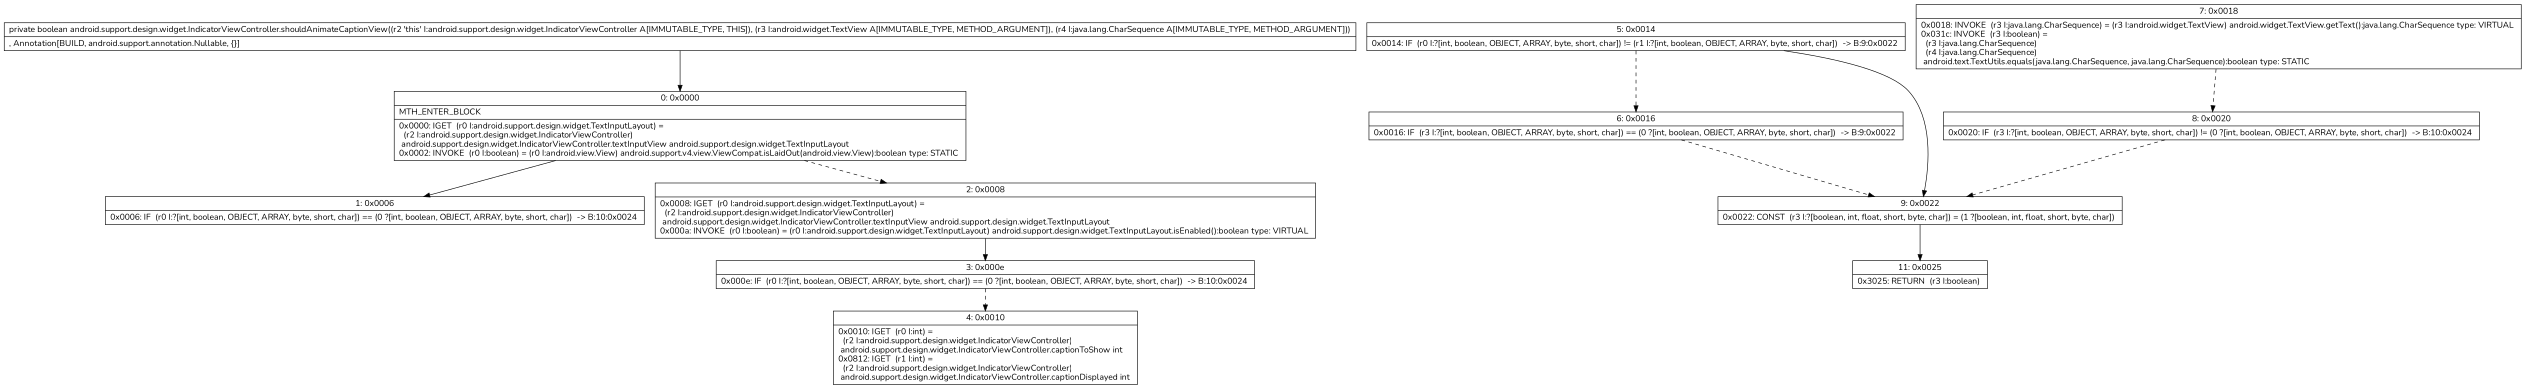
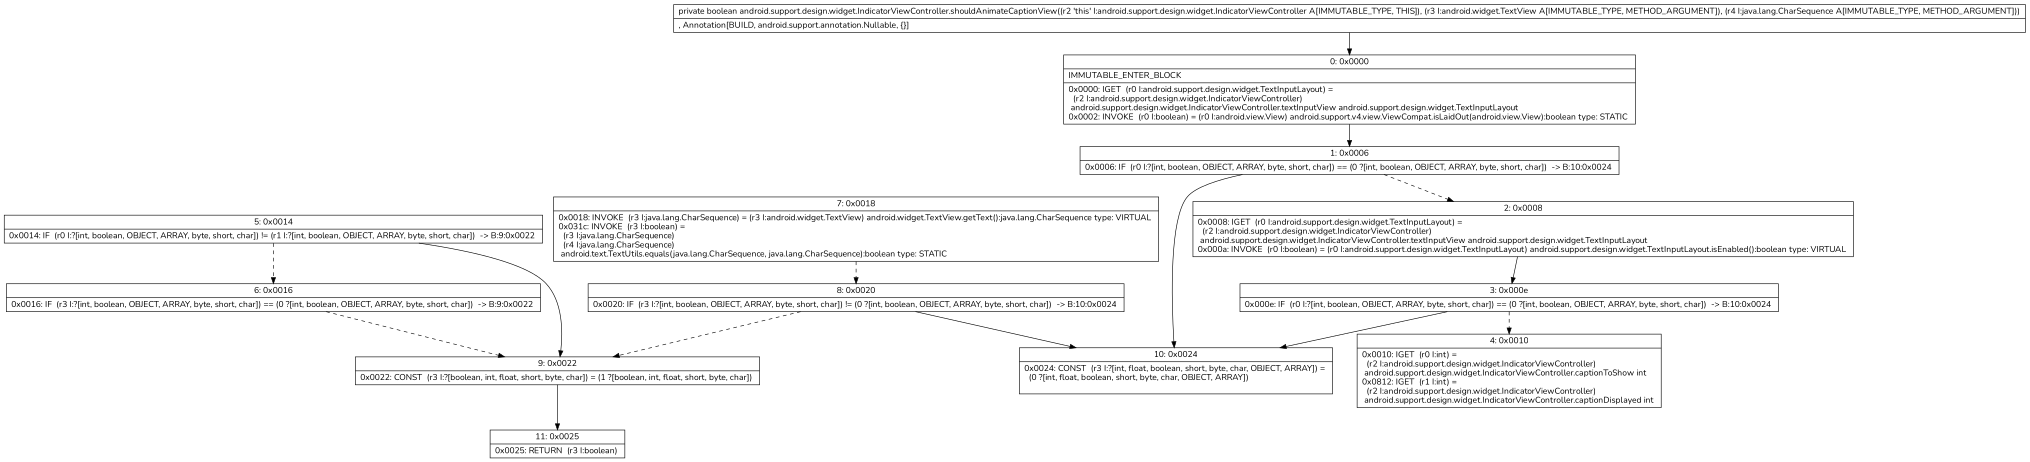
  digraph {
    fontname=Nunito
    node [fontname=Nunito shape=record]
    edge [fontname=Nunito]
-   n1 [label="{0\:\ 0x0000|MTH_ENTER_BLOCK\l|0x0000: IGET  (r0 I:android.support.design.widget.TextInputLayout) = \l  (r2 I:android.support.design.widget.IndicatorViewController)\l android.support.design.widget.IndicatorViewController.textInputView android.support.design.widget.TextInputLayout \l0x0002: INVOKE  (r0 I:boolean) = (r0 I:android.view.View) android.support.v4.view.ViewCompat.isLaidOut(android.view.View):boolean type: STATIC \l}"]
+   n1 [label="{0\:\ 0x0000|IMMUTABLE_ENTER_BLOCK\l|0x0000: IGET  (r0 I:android.support.design.widget.TextInputLayout) = \l  (r2 I:android.support.design.widget.IndicatorViewController)\l android.support.design.widget.IndicatorViewController.textInputView android.support.design.widget.TextInputLayout \l0x0002: INVOKE  (r0 I:boolean) = (r0 I:android.view.View) android.support.v4.view.ViewCompat.isLaidOut(android.view.View):boolean type: STATIC \l}"]
    n2 [label="{1\:\ 0x0006|0x0006: IF  (r0 I:?[int, boolean, OBJECT, ARRAY, byte, short, char]) == (0 ?[int, boolean, OBJECT, ARRAY, byte, short, char])  \-\> B:10:0x0024 \l}"]
    n3 [label="{2\:\ 0x0008|0x0008: IGET  (r0 I:android.support.design.widget.TextInputLayout) = \l  (r2 I:android.support.design.widget.IndicatorViewController)\l android.support.design.widget.IndicatorViewController.textInputView android.support.design.widget.TextInputLayout \l0x000a: INVOKE  (r0 I:boolean) = (r0 I:android.support.design.widget.TextInputLayout) android.support.design.widget.TextInputLayout.isEnabled():boolean type: VIRTUAL \l}"]
+   n4 [label="{10\:\ 0x0024|0x0024: CONST  (r3 I:?[int, float, boolean, short, byte, char, OBJECT, ARRAY]) = \l  (0 ?[int, float, boolean, short, byte, char, OBJECT, ARRAY])\l \l}"]
    n5 [label="{3\:\ 0x000e|0x000e: IF  (r0 I:?[int, boolean, OBJECT, ARRAY, byte, short, char]) == (0 ?[int, boolean, OBJECT, ARRAY, byte, short, char])  \-\> B:10:0x0024 \l}"]
    n6 [label="{4\:\ 0x0010|0x0010: IGET  (r0 I:int) = \l  (r2 I:android.support.design.widget.IndicatorViewController)\l android.support.design.widget.IndicatorViewController.captionToShow int \l0x0812: IGET  (r1 I:int) = \l  (r2 I:android.support.design.widget.IndicatorViewController)\l android.support.design.widget.IndicatorViewController.captionDisplayed int \l}"]
    n7 [label="{5\:\ 0x0014|0x0014: IF  (r0 I:?[int, boolean, OBJECT, ARRAY, byte, short, char]) != (r1 I:?[int, boolean, OBJECT, ARRAY, byte, short, char])  \-\> B:9:0x0022 \l}"]
    n8 [label="{6\:\ 0x0016|0x0016: IF  (r3 I:?[int, boolean, OBJECT, ARRAY, byte, short, char]) == (0 ?[int, boolean, OBJECT, ARRAY, byte, short, char])  \-\> B:9:0x0022 \l}"]
    n9 [label="{9\:\ 0x0022|0x0022: CONST  (r3 I:?[boolean, int, float, short, byte, char]) = (1 ?[boolean, int, float, short, byte, char]) \l}"]
-   n10 [label="{11\:\ 0x0025|0x3025: RETURN  (r3 I:boolean) \l}"]
+   n10 [label="{11\:\ 0x0025|0x0025: RETURN  (r3 I:boolean) \l}"]
    n11 [label="{7\:\ 0x0018|0x0018: INVOKE  (r3 I:java.lang.CharSequence) = (r3 I:android.widget.TextView) android.widget.TextView.getText():java.lang.CharSequence type: VIRTUAL \l0x031c: INVOKE  (r3 I:boolean) = \l  (r3 I:java.lang.CharSequence)\l  (r4 I:java.lang.CharSequence)\l android.text.TextUtils.equals(java.lang.CharSequence, java.lang.CharSequence):boolean type: STATIC \l}"]
    n12 [label="{8\:\ 0x0020|0x0020: IF  (r3 I:?[int, boolean, OBJECT, ARRAY, byte, short, char]) != (0 ?[int, boolean, OBJECT, ARRAY, byte, short, char])  \-\> B:10:0x0024 \l}"]
    n13 [label="{private boolean android.support.design.widget.IndicatorViewController.shouldAnimateCaptionView((r2 'this' I:android.support.design.widget.IndicatorViewController A[IMMUTABLE_TYPE, THIS]), (r3 I:android.widget.TextView A[IMMUTABLE_TYPE, METHOD_ARGUMENT]), (r4 I:java.lang.CharSequence A[IMMUTABLE_TYPE, METHOD_ARGUMENT]))  | , Annotation[BUILD, android.support.annotation.Nullable, \{\}]\l}"]
    n1 -> n2
-   n1 -> n3 [style=dashed]
+   n2 -> n3 [style=dashed]
+   n2 -> n4
    n3 -> n5
+   n5 -> n4
    n5 -> n6 [style=dashed]
    n7 -> n8 [style=dashed]
    n7 -> n9
    n8 -> n9 [style=dashed]
    n9 -> n10
    n11 -> n12 [style=dashed]
+   n12 -> n4
    n12 -> n9 [style=dashed]
    n13 -> n1
  }
